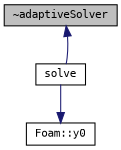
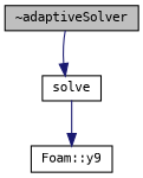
  digraph {
    fontname="DejaVu Sans Mono"
    rankdir=TB
    node [color=black fontname="DejaVu Sans Mono" fontsize=10 shape=record]
    edge [color=midnightblue fontname="DejaVu Sans Mono" fontsize=10 labelfontname=Helvetica labelfontsize=10 style=solid]
    n1 [fillcolor=grey75 fontcolor=black height=0.2 label="~adaptiveSolver" style=filled width=0.4]
    n2 [height=0.2 label=solve width=0.4]
-   n3 [height=0.2 label="Foam::y0" width=0.4]
-   n2 -> n1
+   n3 [height=0.2 label="Foam::y9" width=0.4]
+   n1 -> n2
    n2 -> n3
  }
